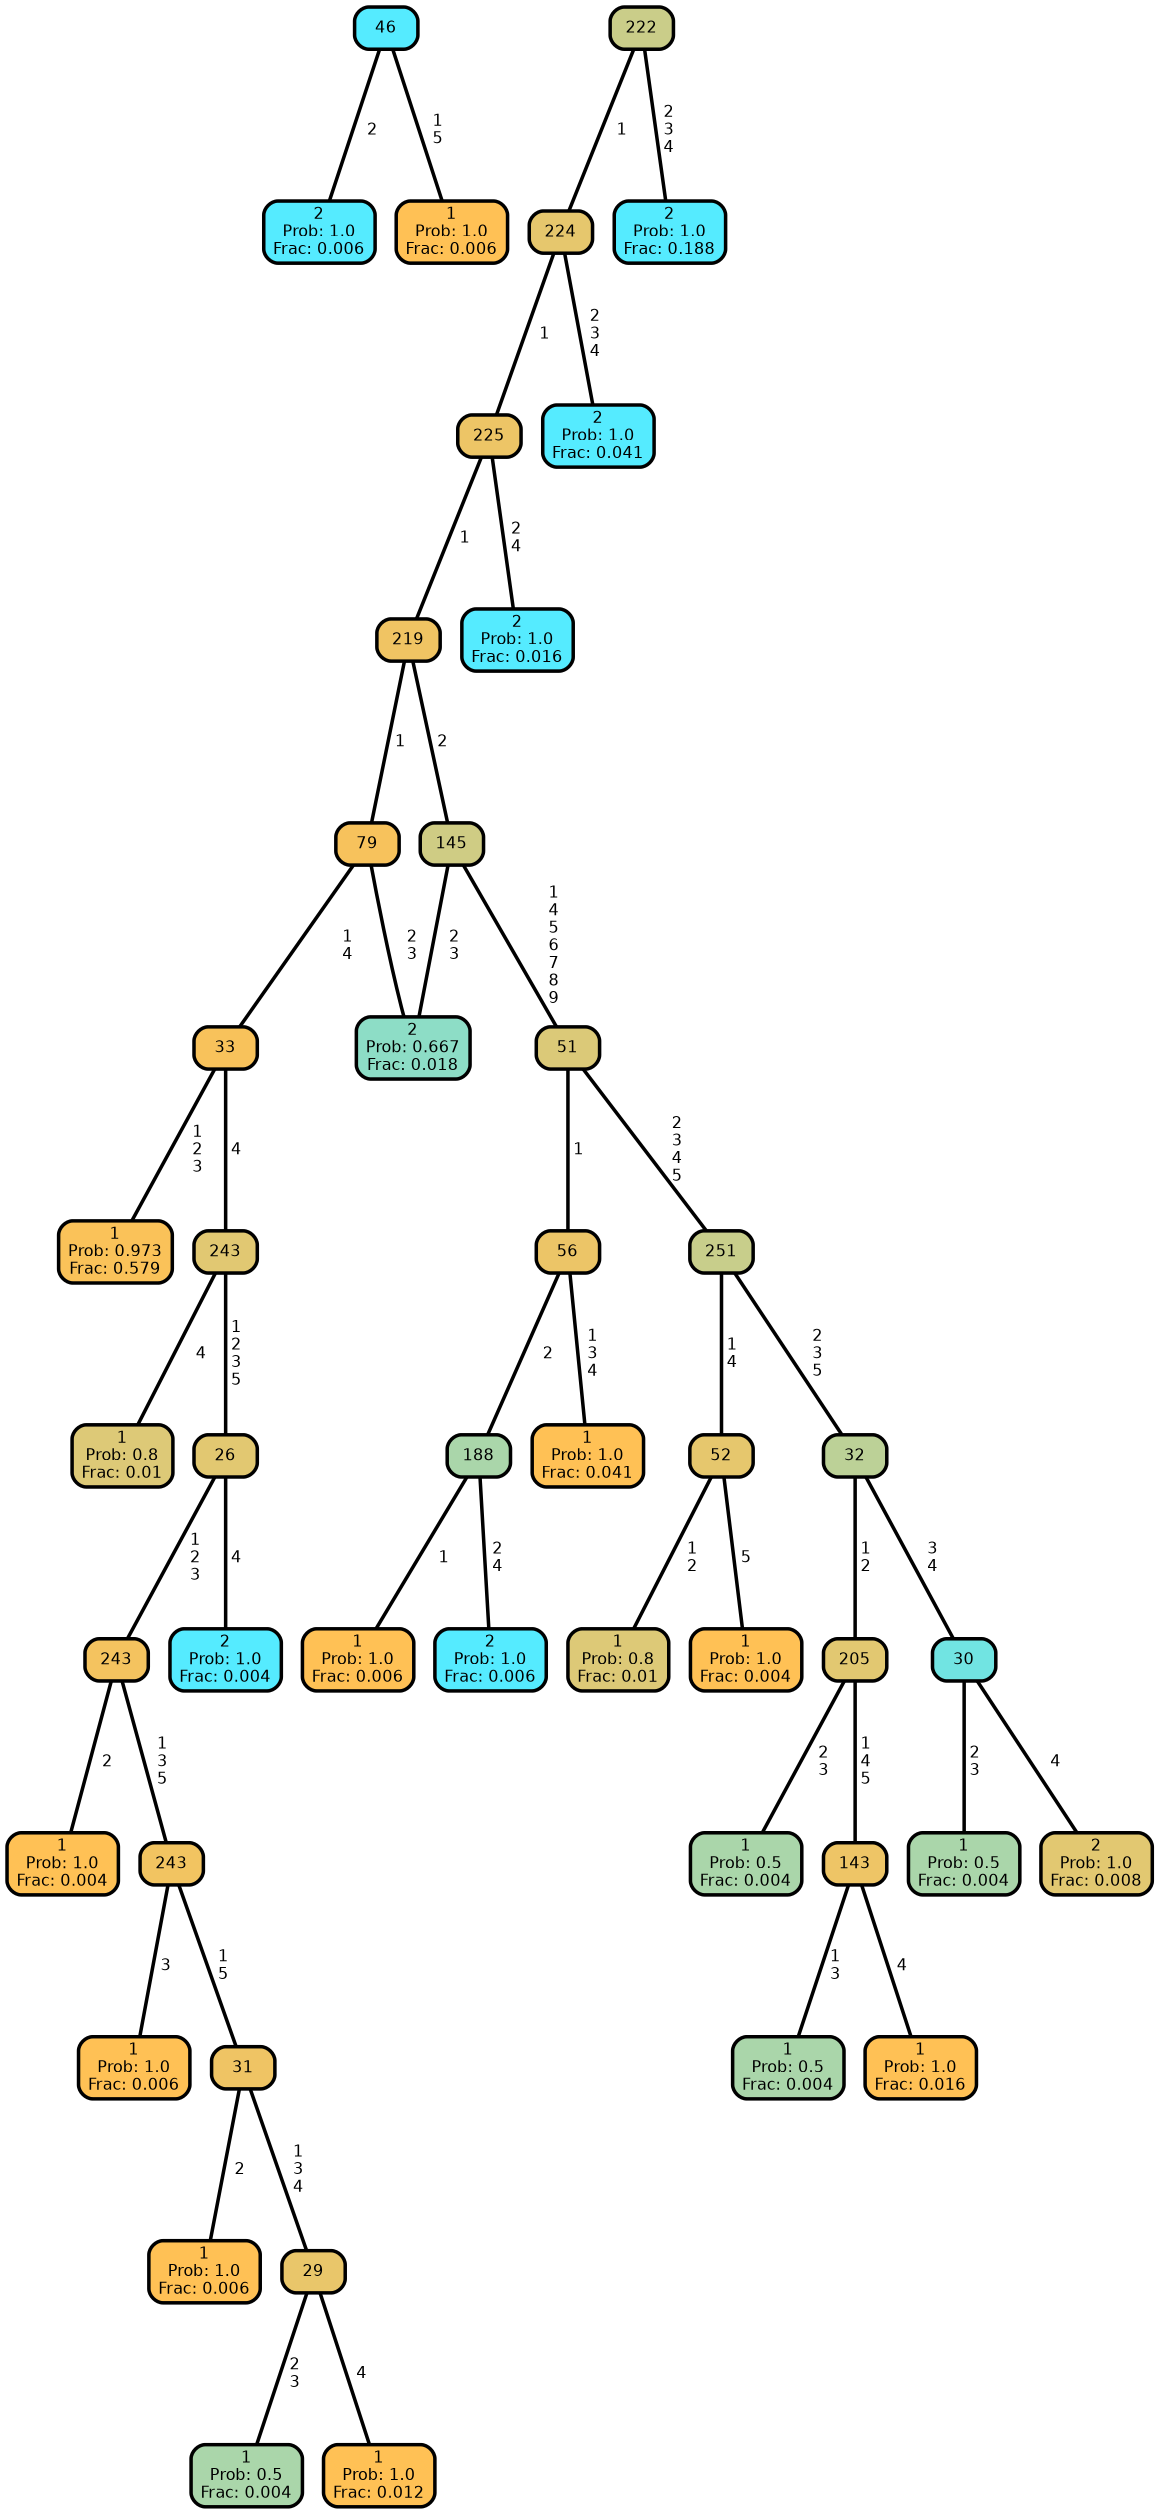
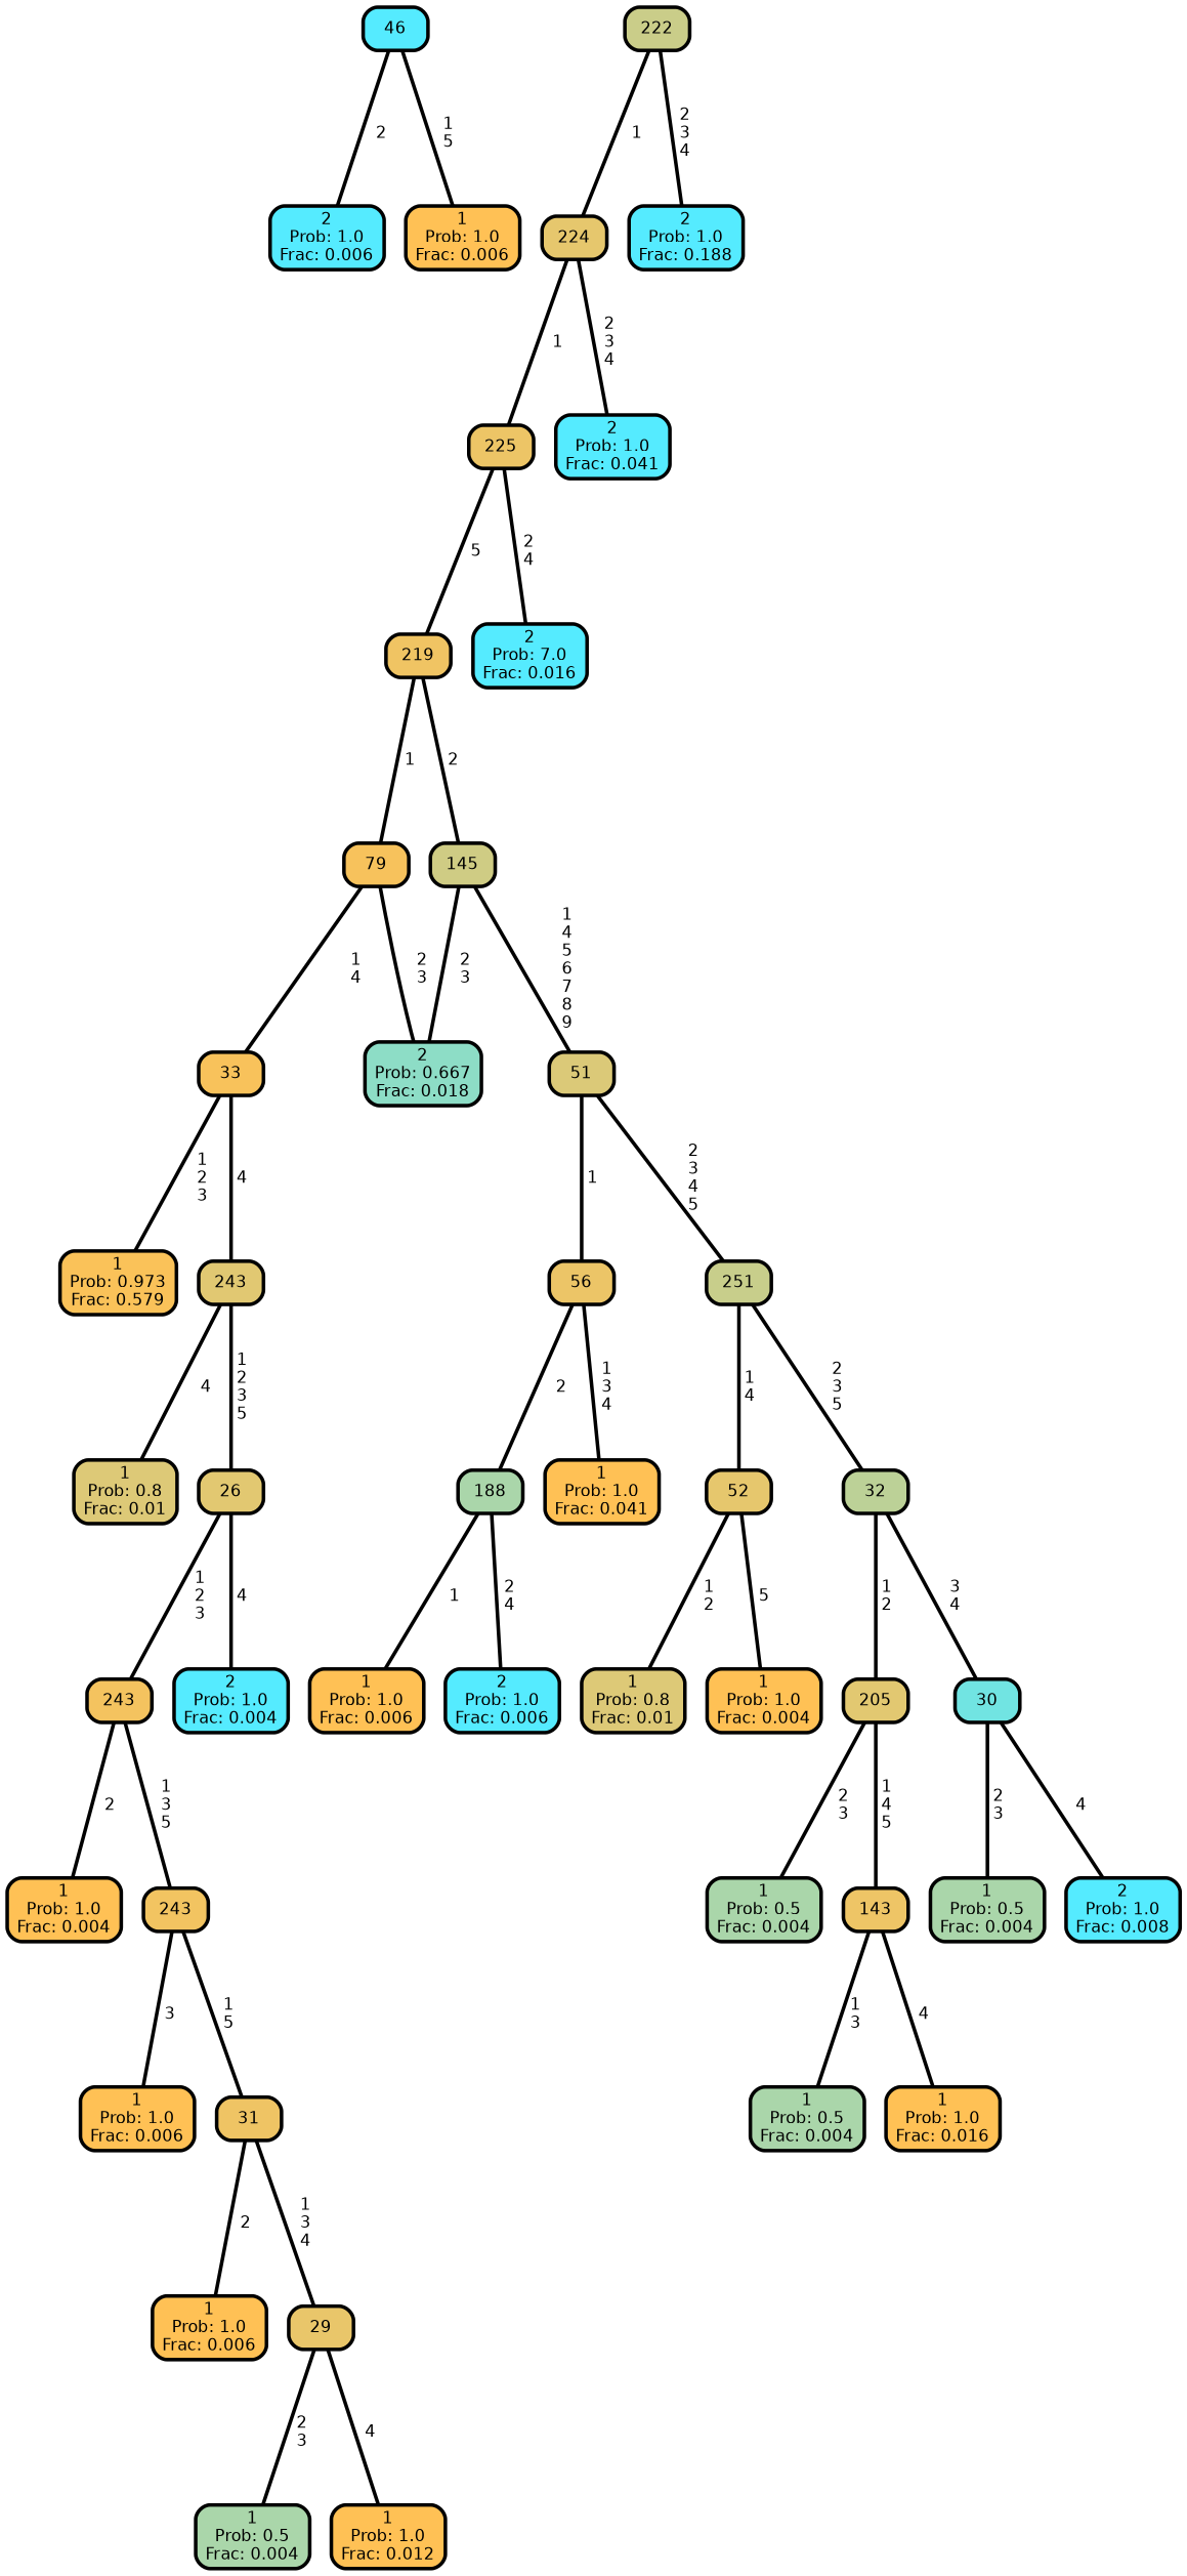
  graph {
    ranksep="0 equally"
    splines=straight
    node [color=black fillcolor="#ffc155" fontcolor=black fontname=helvetica penwidth=3 shape=box style="filled, rounded"]
    edge [color=black fontname=helvetica penwidth=3]
    n1 [fillcolor="#55ebff" label="2\nProb: 1.0\nFrac: 0.006"]
    n2 [fillcolor="#55ebff" label=46]
    n3 [label="1\nProb: 1.0\nFrac: 0.006"]
    n4 [fillcolor="#f7c25c" label=79]
    n5 [fillcolor="#f8c25b" label=33]
    n6 [fillcolor="#8dddc6" label="2\nProb: 0.667\nFrac: 0.018"]
    n7 [fillcolor="#fac259" label="1\nProb: 0.973\nFrac: 0.579"]
    n8 [fillcolor="#e1c872" label=243]
    n9 [fillcolor="#ddc977" label="1\nProb: 0.8\nFrac: 0.01"]
    n10 [fillcolor="#e2c871" label=26]
    n11 [fillcolor="#f4c35f" label=243]
    n12 [fillcolor="#55ebff" label="2\nProb: 1.0\nFrac: 0.004"]
    n13 [label="1\nProb: 1.0\nFrac: 0.004"]
    n14 [fillcolor="#f2c461" label=243]
    n15 [label="1\nProb: 1.0\nFrac: 0.006"]
    n16 [fillcolor="#efc464" label=31]
    n17 [label="1\nProb: 1.0\nFrac: 0.006"]
    n18 [fillcolor="#e9c66a" label=29]
    n19 [fillcolor="#aad6aa" label="1\nProb: 0.5\nFrac: 0.004"]
    n20 [label="1\nProb: 1.0\nFrac: 0.012"]
    n21 [fillcolor="#f0c463" label=219]
    n22 [fillcolor="#cfcc84" label=145]
    n23 [fillcolor="#dbc978" label=51]
    n24 [fillcolor="#ecc567" label=56]
    n25 [fillcolor="#c8ce8b" label=251]
    n26 [label="1\nProb: 1.0\nFrac: 0.006"]
    n27 [fillcolor="#aad6aa" label=188]
    n28 [fillcolor="#55ebff" label="2\nProb: 1.0\nFrac: 0.006"]
    n29 [label="1\nProb: 1.0\nFrac: 0.041"]
    n30 [fillcolor="#e6c76d" label=52]
    n31 [fillcolor="#bcd197" label=32]
    n32 [fillcolor="#ddc977" label="1\nProb: 0.8\nFrac: 0.01"]
    n33 [label="1\nProb: 1.0\nFrac: 0.004"]
    n34 [fillcolor="#e2c871" label=205]
    n35 [fillcolor="#71e4e2" label=30]
    n36 [fillcolor="#aad6aa" label="1\nProb: 0.5\nFrac: 0.004"]
    n37 [fillcolor="#eec566" label=143]
    n38 [fillcolor="#aad6aa" label="1\nProb: 0.5\nFrac: 0.004"]
    n39 [label="1\nProb: 1.0\nFrac: 0.016"]
    n40 [fillcolor="#aad6aa" label="1\nProb: 0.5\nFrac: 0.004"]
-   n41 [fillcolor="#e2c871" label="2\nProb: 1.0\nFrac: 0.008"]
+   n41 [fillcolor="#55ebff" label="2\nProb: 1.0\nFrac: 0.008"]
    n42 [fillcolor="#edc566" label=225]
-   n43 [fillcolor="#55ebff" label="2\nProb: 1.0\nFrac: 0.016"]
+   n43 [fillcolor="#55ebff" label="2\nProb: 7.0\nFrac: 0.016"]
    n44 [fillcolor="#e6c76d" label=224]
    n45 [fillcolor="#55ebff" label="2\nProb: 1.0\nFrac: 0.041"]
    n46 [fillcolor="#cacd89" label=222]
    n47 [fillcolor="#55ebff" label="2\nProb: 1.0\nFrac: 0.188"]
    subgraph sub_1 {
      rank=same
    }
    n2 -- n1 [label=" 2"]
    n2 -- n3 [label=" 1\n 5"]
    n4 -- n5 [label=" 1\n 4"]
    n4 -- n6 [label=" 2\n 3"]
    n5 -- n7 [label=" 1\n 2\n 3"]
    n5 -- n8 [label=" 4"]
    n8 -- n9 [label=" 4"]
    n8 -- n10 [label=" 1\n 2\n 3\n 5"]
    n10 -- n11 [label=" 1\n 2\n 3"]
    n10 -- n12 [label=" 4"]
    n11 -- n13 [label=" 2"]
    n11 -- n14 [label=" 1\n 3\n 5"]
    n14 -- n15 [label=" 3"]
    n14 -- n16 [label=" 1\n 5"]
    n16 -- n17 [label=" 2"]
    n16 -- n18 [label=" 1\n 3\n 4"]
    n18 -- n19 [label=" 2\n 3"]
    n18 -- n20 [label=" 4"]
    n21 -- n4 [label=" 1"]
    n21 -- n22 [label=" 2"]
    n22 -- n6 [label=" 2\n 3"]
    n22 -- n23 [label=" 1\n 4\n 5\n 6\n 7\n 8\n 9"]
    n23 -- n24 [label=" 1"]
    n23 -- n25 [label=" 2\n 3\n 4\n 5"]
    n24 -- n27 [label=" 2"]
    n24 -- n29 [label=" 1\n 3\n 4"]
    n25 -- n30 [label=" 1\n 4"]
    n25 -- n31 [label=" 2\n 3\n 5"]
    n27 -- n26 [label=" 1"]
    n27 -- n28 [label=" 2\n 4"]
    n30 -- n32 [label=" 1\n 2"]
    n30 -- n33 [label=" 5"]
    n31 -- n34 [label=" 1\n 2"]
    n31 -- n35 [label=" 3\n 4"]
    n34 -- n36 [label=" 2\n 3"]
    n34 -- n37 [label=" 1\n 4\n 5"]
    n35 -- n40 [label=" 2\n 3"]
    n35 -- n41 [label=" 4"]
    n37 -- n38 [label=" 1\n 3"]
    n37 -- n39 [label=" 4"]
-   n42 -- n21 [label=" 1"]
+   n42 -- n21 [label=" 5"]
    n42 -- n43 [label=" 2\n 4"]
    n44 -- n42 [label=" 1"]
    n44 -- n45 [label=" 2\n 3\n 4"]
    n46 -- n44 [label=" 1"]
    n46 -- n47 [label=" 2\n 3\n 4"]
  }
